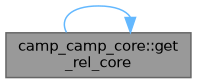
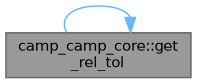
  digraph {
    rankdir=LR
-   n1 [color=gray40 fillcolor=grey60 fontcolor=black fontname=Helvetica fontsize=10 height=0.2 label="camp_camp_core::get\l_rel_core" shape=box style=filled width=0.4]
+   n1 [color=gray40 fillcolor=grey60 fontcolor=black fontname=Helvetica fontsize=10 height=0.2 label="camp_camp_core::get\l_rel_tol" shape=box style=filled width=0.4]
    n1 -> n1 [color=steelblue1 fontname=Helvetica fontsize=10 labelfontname=Helvetica labelfontsize=10 style=solid]
  }
